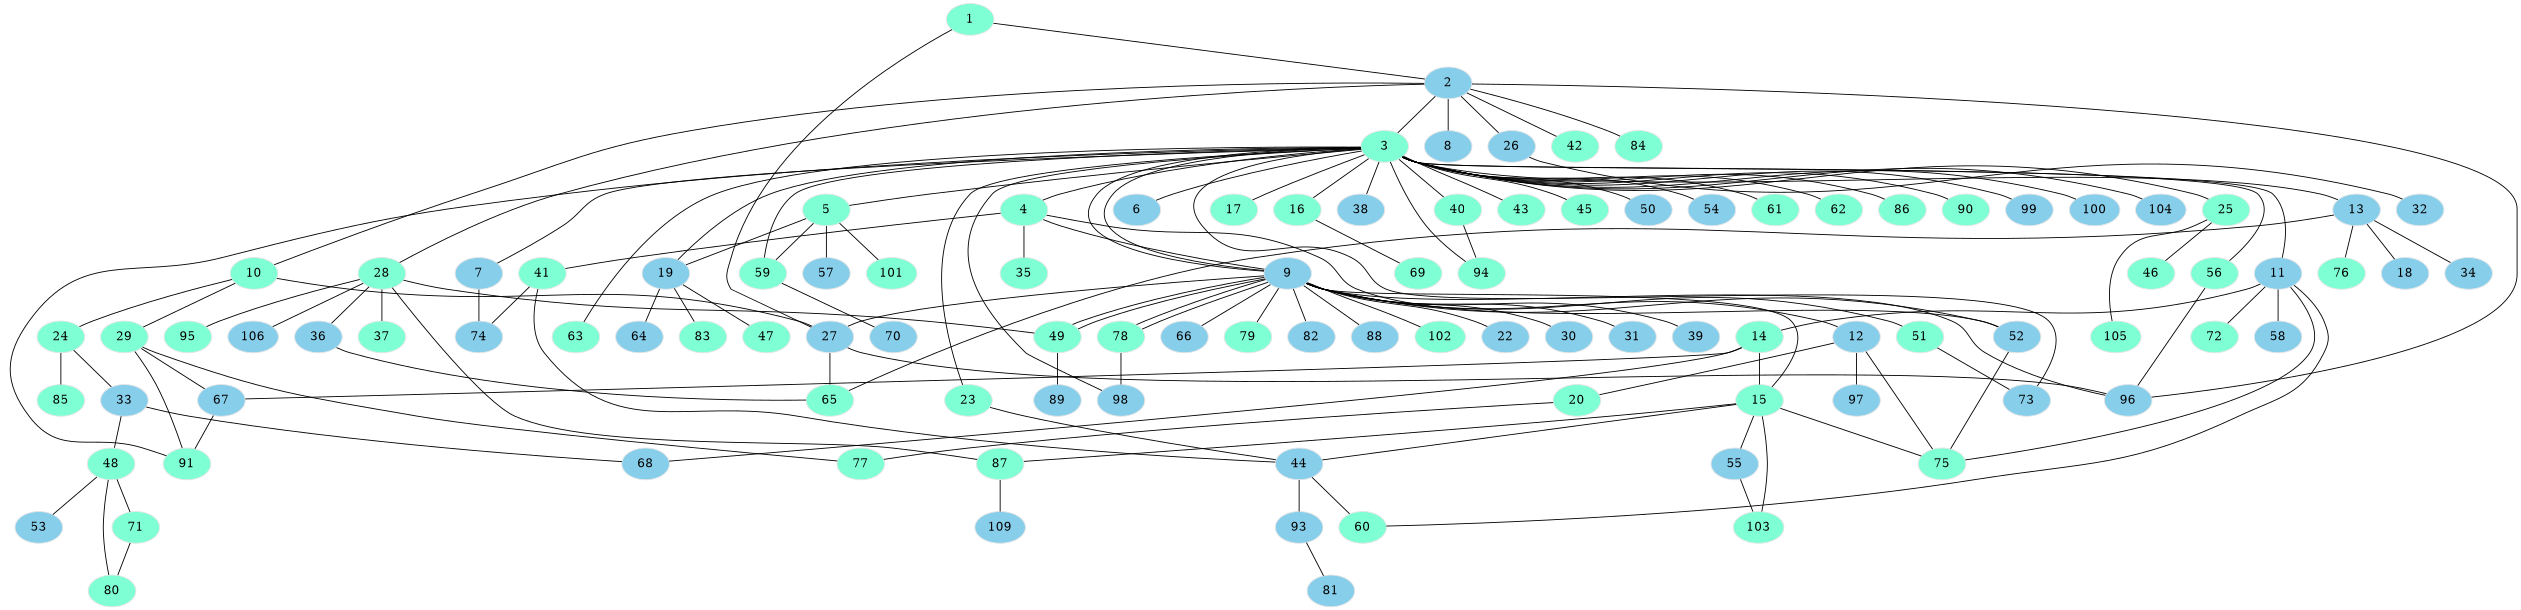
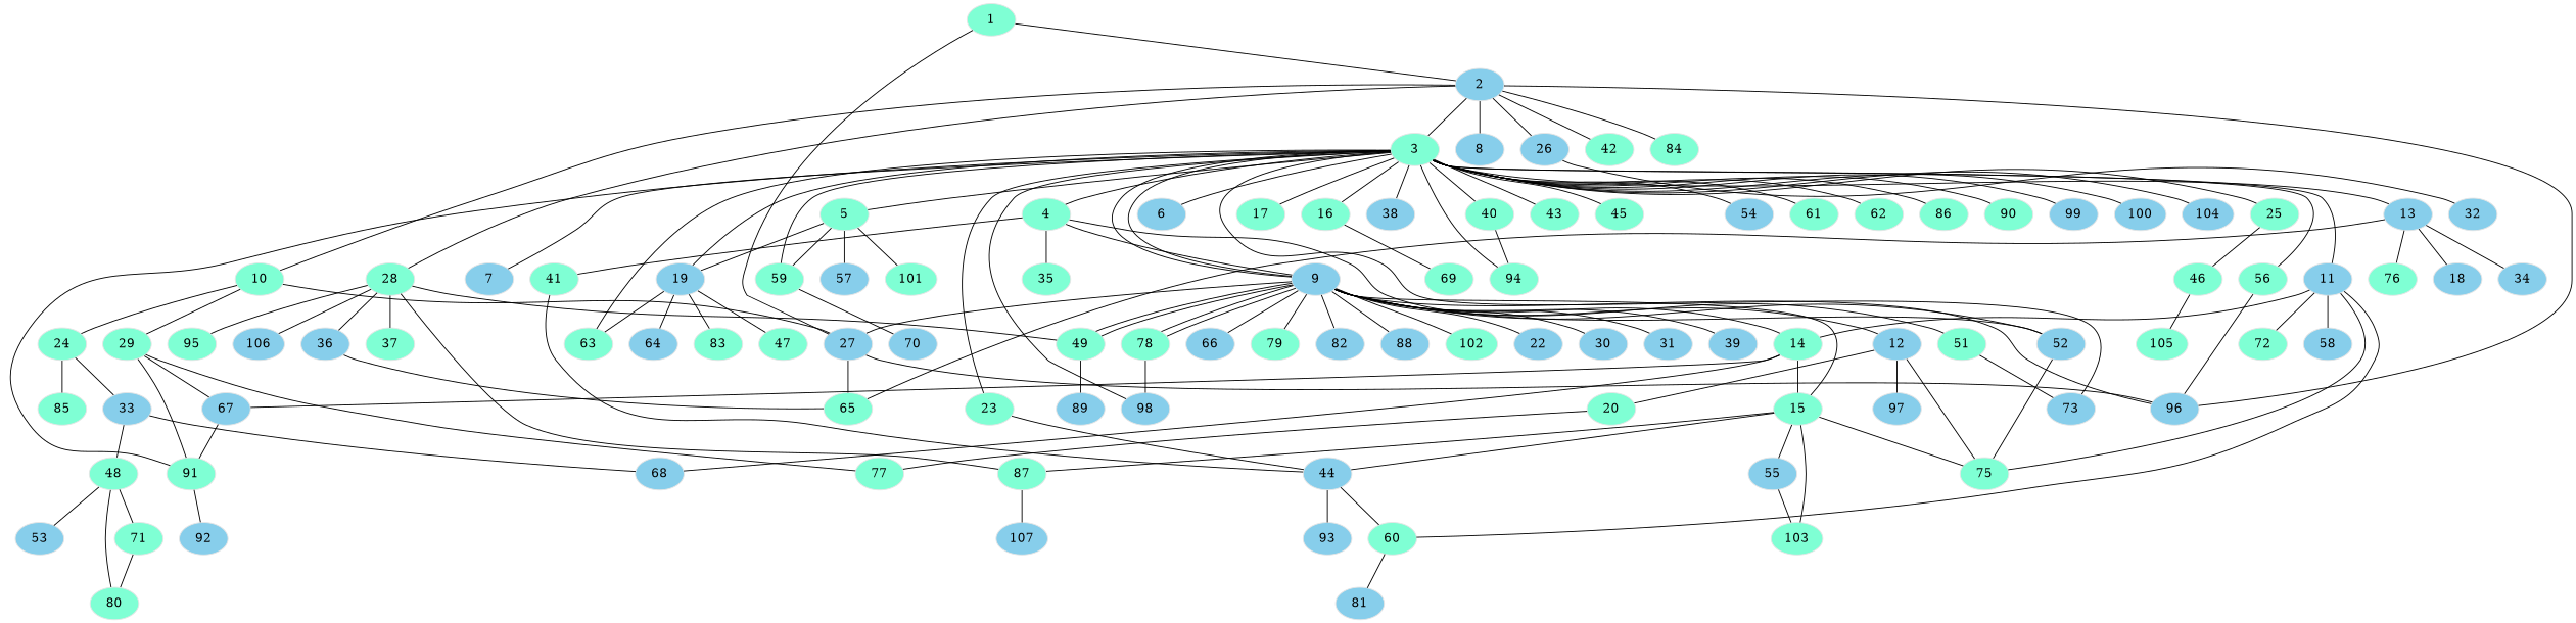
  graph {
    node [color=gray90 fillcolor=aquamarine style=filled]
    2 [fillcolor=skyblue]
    1
    27 [fillcolor=skyblue]
    3
    8 [fillcolor=skyblue]
    10
    26 [fillcolor=skyblue]
    28
    42
    84
    96 [fillcolor=skyblue]
    65
    4
    5
    6 [fillcolor=skyblue]
    7 [fillcolor=skyblue]
    9 [fillcolor=skyblue]
    11 [fillcolor=skyblue]
    13 [fillcolor=skyblue]
    16
    17
    19 [fillcolor=skyblue]
    23
    25
    38 [fillcolor=skyblue]
    40
    43
    45
-   50 [fillcolor=skyblue]
    54 [fillcolor=skyblue]
    56
    59
    61
    62
    63
    73 [fillcolor=skyblue]
    86
    90
    91
    94
    98 [fillcolor=skyblue]
    99 [fillcolor=skyblue]
    100 [fillcolor=skyblue]
    104 [fillcolor=skyblue]
    24
    29
    32 [fillcolor=skyblue]
    49
    87
    36 [fillcolor=skyblue]
    37
    95
    106 [fillcolor=skyblue]
    35
    41
    52 [fillcolor=skyblue]
    57 [fillcolor=skyblue]
    101
-   74 [fillcolor=skyblue]
    12 [fillcolor=skyblue]
    14
    15
    22 [fillcolor=skyblue]
    30 [fillcolor=skyblue]
    31 [fillcolor=skyblue]
    39 [fillcolor=skyblue]
    51
    66 [fillcolor=skyblue]
    78
    79
    82 [fillcolor=skyblue]
    88 [fillcolor=skyblue]
    102
    58 [fillcolor=skyblue]
    60
    72
    75
    18 [fillcolor=skyblue]
    34 [fillcolor=skyblue]
    76
    69
    47
    64 [fillcolor=skyblue]
    83
    44 [fillcolor=skyblue]
    46
    105
    70 [fillcolor=skyblue]
+   92 [fillcolor=skyblue]
    20
    97 [fillcolor=skyblue]
    67 [fillcolor=skyblue]
    68 [fillcolor=skyblue]
    55 [fillcolor=skyblue]
    103
    89 [fillcolor=skyblue]
    33 [fillcolor=skyblue]
    85
    77
    81 [fillcolor=skyblue]
    93 [fillcolor=skyblue]
-   107 [fillcolor=skyblue label=109]
+   107 [fillcolor=skyblue]
    48
    53 [fillcolor=skyblue]
    71
    80
    2 -- 3
    2 -- 8
    2 -- 10
    2 -- 26
    2 -- 28
    2 -- 42
    2 -- 84
    2 -- 96
    1 -- 2
    1 -- 27
    27 -- 96
    27 -- 65
    3 -- 4
    3 -- 5
    3 -- 6
    3 -- 7
    3 -- 9
    3 -- 9
    3 -- 11
    3 -- 13
    3 -- 16
    3 -- 17
    3 -- 19
    3 -- 23
    3 -- 25
    3 -- 38
    3 -- 40
    3 -- 43
    3 -- 45
-   3 -- 50
    3 -- 54
    3 -- 56
    3 -- 59
    3 -- 61
    3 -- 62
    3 -- 63
    3 -- 73
    3 -- 86
    3 -- 90
    3 -- 91
    3 -- 94
    3 -- 98
    3 -- 99
    3 -- 100
    3 -- 104
    10 -- 27
    10 -- 24
    10 -- 29
    26 -- 32
    28 -- 49
    28 -- 87
    28 -- 36
    28 -- 37
    28 -- 95
    28 -- 106
    4 -- 9
    4 -- 35
    4 -- 41
    4 -- 52
    5 -- 19
    5 -- 59
    5 -- 57
    5 -- 101
-   7 -- 74
    9 -- 27
    9 -- 96
    9 -- 49
    9 -- 49
    9 -- 52
    9 -- 12
+   9 -- 14
    9 -- 15
    9 -- 22
    9 -- 30
    9 -- 31
    9 -- 39
    9 -- 51
    9 -- 66
    9 -- 78
    9 -- 78
    9 -- 79
    9 -- 82
    9 -- 88
    9 -- 102
    11 -- 14
    11 -- 58
    11 -- 60
    11 -- 72
    11 -- 75
    13 -- 65
    13 -- 18
    13 -- 34
    13 -- 76
    16 -- 69
+   19 -- 63
    19 -- 47
    19 -- 64
    19 -- 83
    23 -- 44
    25 -- 46
-   25 -- 105
+   46 -- 105
    40 -- 94
    56 -- 96
    59 -- 70
+   91 -- 92
    24 -- 33
    24 -- 85
    29 -- 91
    29 -- 67
    29 -- 77
    49 -- 89
    87 -- 107
    36 -- 65
-   41 -- 74
    41 -- 44
    52 -- 75
    12 -- 75
    12 -- 20
    12 -- 97
    14 -- 15
    14 -- 67
    14 -- 68
    15 -- 87
    15 -- 75
    15 -- 44
    15 -- 55
    15 -- 103
    51 -- 73
    78 -- 98
-   93 -- 81
+   60 -- 81
    44 -- 60
    44 -- 93
    20 -- 77
    67 -- 91
    55 -- 103
    33 -- 68
    33 -- 48
    48 -- 53
    48 -- 71
    48 -- 80
    71 -- 80
  }
